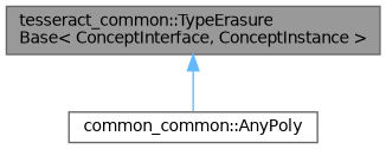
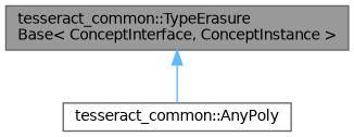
  digraph {
    node [color=gray40 fontname=Helvetica fontsize=10 shape=box style=filled]
    n1 [fillcolor=grey60 fontcolor=black height=0.2 label="tesseract_common::TypeErasure\lBase\< ConceptInterface, ConceptInstance \>" width=0.4]
-   n2 [fillcolor=white height=0.2 label="common_common::AnyPoly" width=0.4]
+   n2 [fillcolor=white height=0.2 label="tesseract_common::AnyPoly" width=0.4]
    n1 -> n2 [color=steelblue1 dir=back fontname=Helvetica fontsize=10 labelfontname=Helvetica labelfontsize=10 style=solid]
  }
